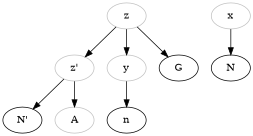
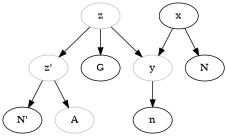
  digraph {
    node [color=grey]
    n1 [label="z'"]
    n2 [label="N'" color=""]
    A
-   x
+   x [color=black]
    y
    N [color=""]
    n [color=""]
    z
    G [color=""]
    n1 -> n2
    n1 -> A
+   x -> y
    x -> N
    y -> n
    z -> n1
    z -> y
    z -> G
  }
